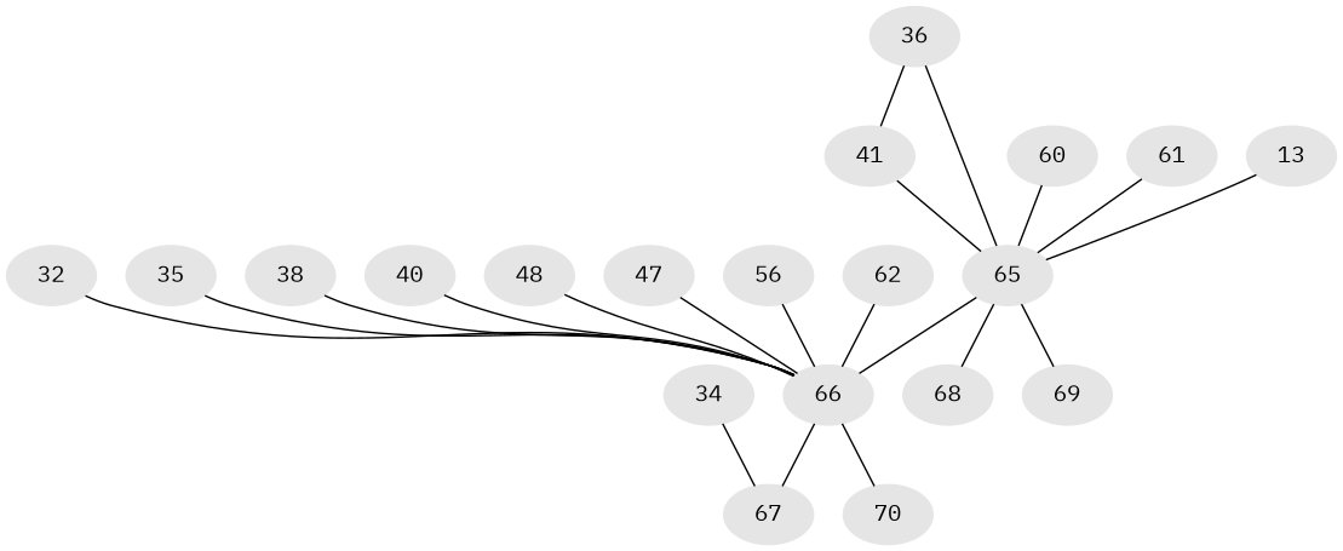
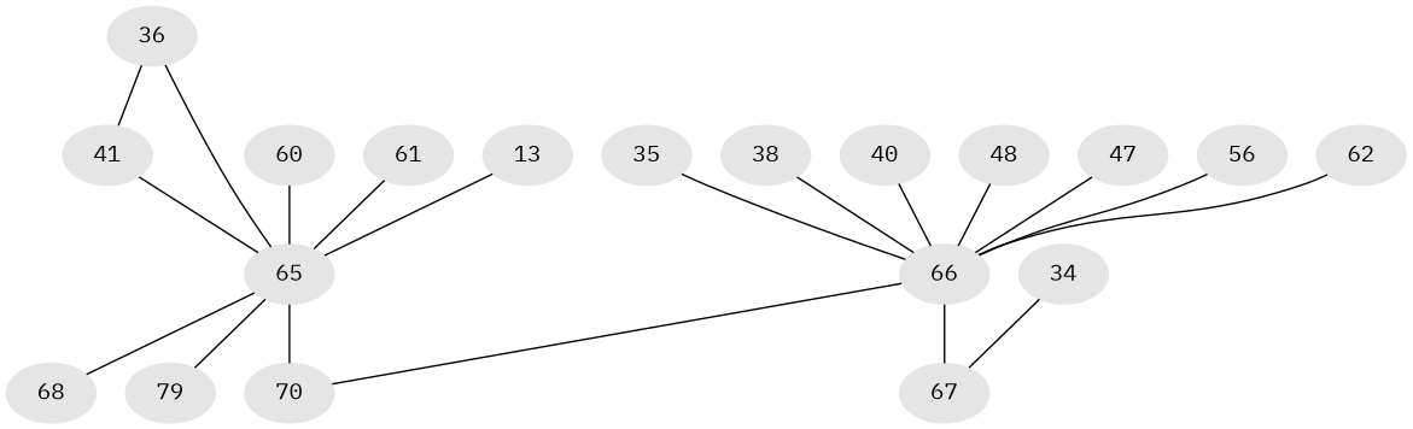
  graph {
    fontname="IBM Plex Mono"
    node [color=gray90 fontname="IBM Plex Mono" style=filled]
    edge [fontname="IBM Plex Mono"]
    66 [super="+2+5+8+16+28+29"]
    67 [super="+37+64"]
    70
-   32
    34 [super="+3"]
    35
    41 [super="+39"]
    65 [super="+33+18+14+23+21+58+15+24+25+26+45+46+47+51+53+54+55+57+59+43"]
    36
    68
-   69
+   69 [label=79]
    38
    40 [super="+11"]
    48
    n15 [label=47]
    56 [super="+30"]
    60 [super="+31"]
    61
    62
    n20 [label=13]
    66 -- 67 [weight=2]
    66 -- 70
-   32 -- 66
    34 -- 67
    35 -- 66
    41 -- 65
-   65 -- 66 [weight=6]
+   65 -- 70 [weight=6]
    65 -- 68
    65 -- 69
    36 -- 41 [weight=2]
    36 -- 65 [weight=2]
    38 -- 66
    40 -- 66
    48 -- 66
    n15 -- 66
    56 -- 66
    60 -- 65
    61 -- 65
    62 -- 66
    n20 -- 65
  }
